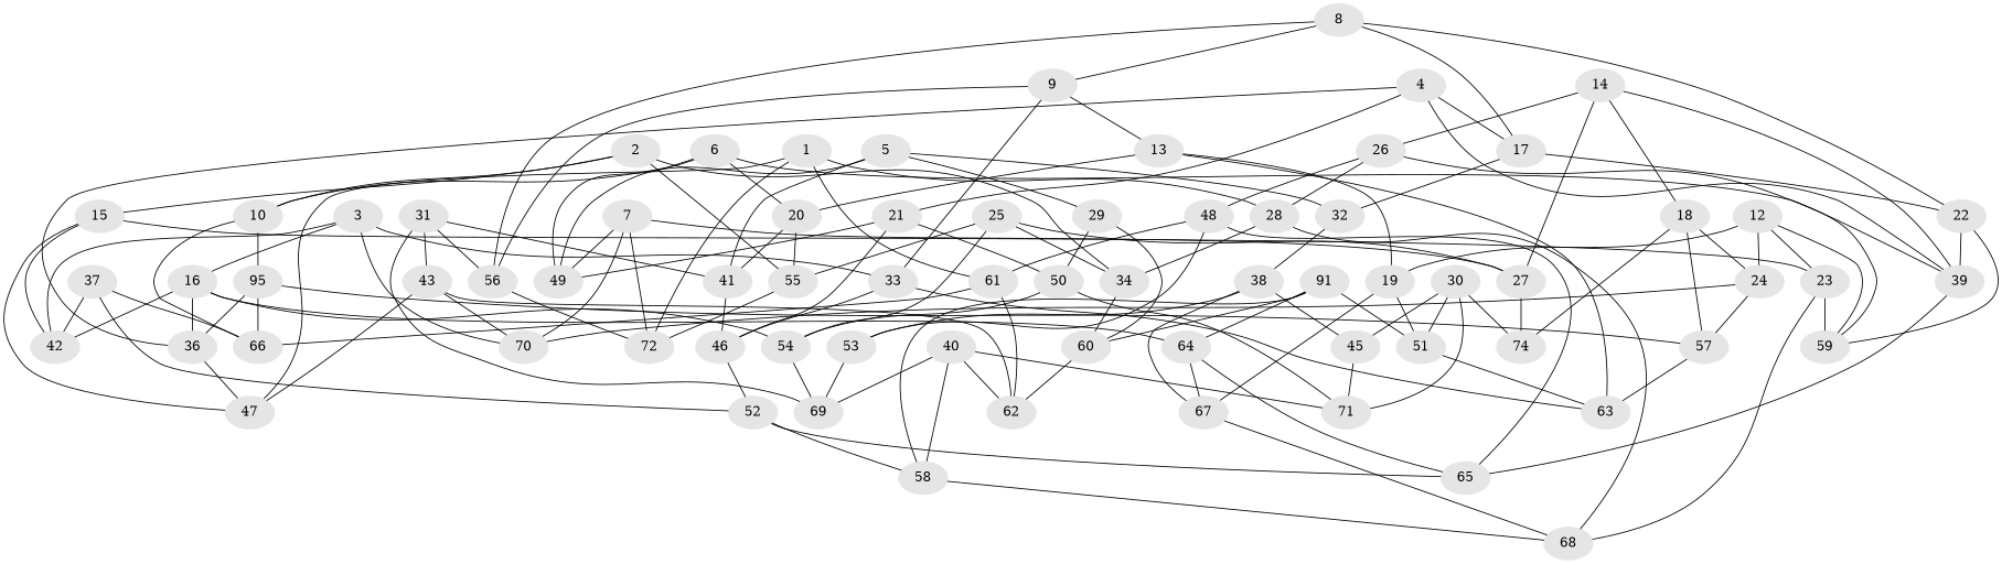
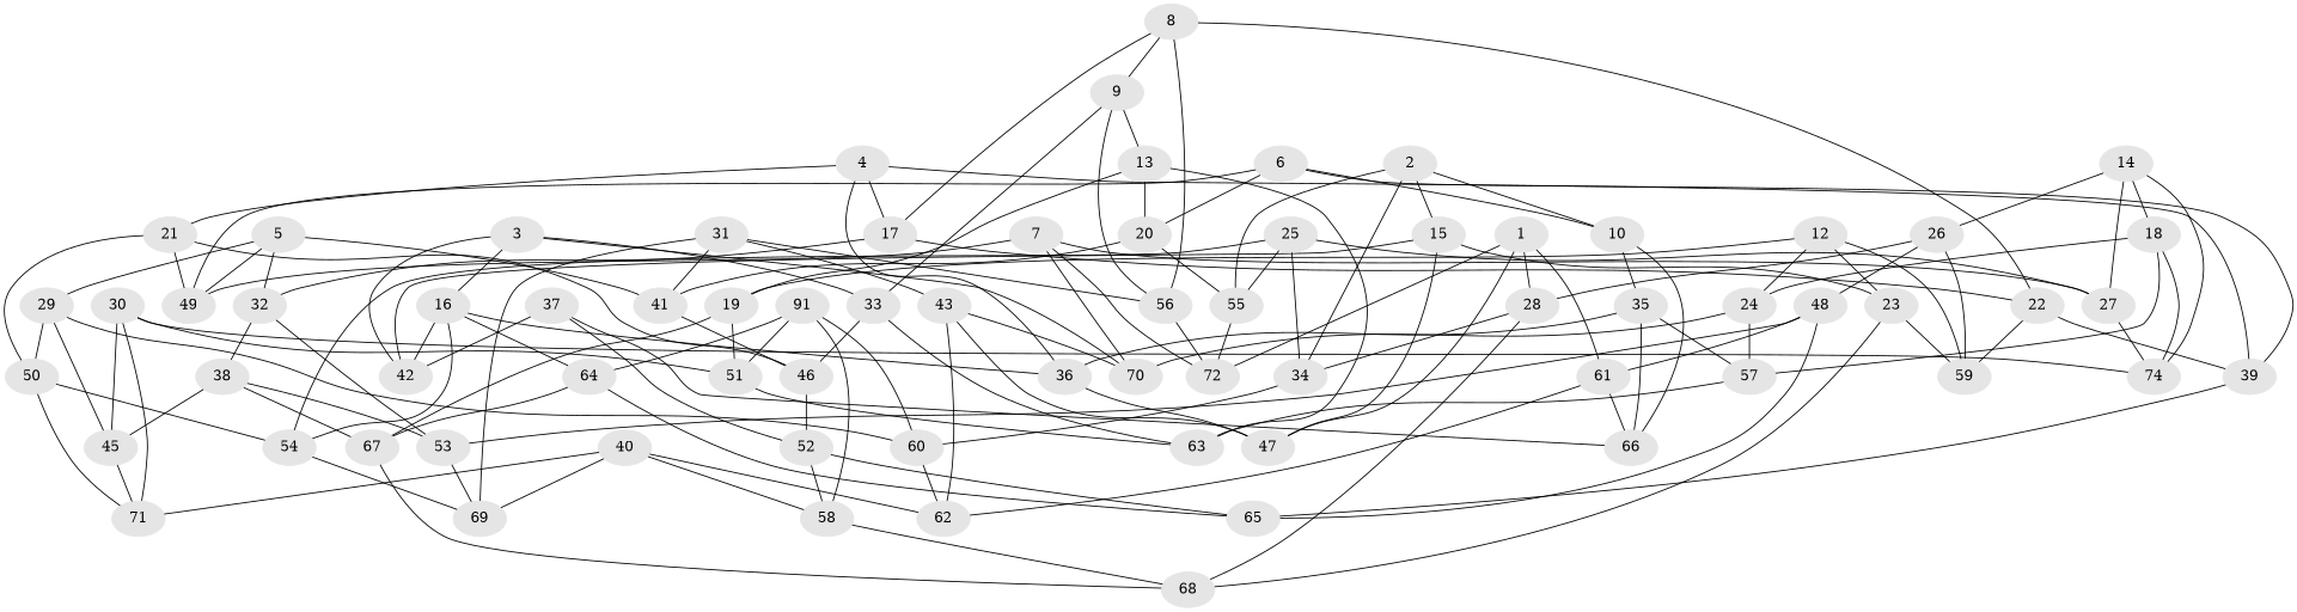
  graph {
    node [color=gray90 style=filled]
    1
    28
    47
    61
    72
    34
    68
    66
    62
    2
    10
    15
    55
-   35 [label=95]
+   35
    42
    23
    60
    3
    16
    33
    70
    36
    64
    54
    63
    46
    4
    17
    21
    39
    32
    22
    49
    50
    65
    5
    29
    41
    45
    38
    53
    6
    20
    7
    27
    n46 [label=74]
    8
    9
    56
    13
    59
    19
    57
    n54 [label=91]
    51
    58
    67
    12
    24
    14
    18
    26
    48
    52
    71
    25
    69
    30
    31
    43
    37
    40
    1 -- 28
    1 -- 47
    1 -- 61
    1 -- 72
    28 -- 34
    28 -- 68
    61 -- 66
    61 -- 62
    34 -- 60
    2 -- 34
    2 -- 10
    2 -- 15
    2 -- 55
    10 -- 66
    10 -- 35
    15 -- 47
    15 -- 42
    15 -- 23
    55 -- 72
    35 -- 66
    35 -- 36
    35 -- 57
    23 -- 68
    23 -- 59
    60 -- 62
    3 -- 42
    3 -- 16
    3 -- 33
    3 -- 70
    16 -- 42
    16 -- 36
    16 -- 64
    16 -- 54
    33 -- 63
    33 -- 46
    36 -- 47
    64 -- 65
    64 -- 67
    54 -- 69
    46 -- 52
    4 -- 36
    4 -- 17
    4 -- 21
    4 -- 39
    17 -- 32
    17 -- 22
    21 -- 46
    21 -- 49
    21 -- 50
    39 -- 65
    32 -- 38
+   32 -- 53
    22 -- 39
    22 -- 59
    50 -- 54
    50 -- 71
    5 -- 32
    5 -- 49
    5 -- 29
    5 -- 41
    29 -- 60
    29 -- 50
+   29 -- 45
    41 -- 46
    45 -- 71
    38 -- 45
    38 -- 53
    38 -- 67
    53 -- 69
    6 -- 10
    6 -- 39
    6 -- 49
    6 -- 20
    20 -- 55
    20 -- 41
    7 -- 72
    7 -- 70
    7 -- 49
    7 -- 27
    27 -- n46
    8 -- 17
    8 -- 22
    8 -- 9
    8 -- 56
    9 -- 33
    9 -- 56
    9 -- 13
    56 -- 72
    13 -- 63
    13 -- 20
    13 -- 19
    19 -- 51
    19 -- 67
    57 -- 63
    n54 -- 60
    n54 -- 64
    n54 -- 51
    n54 -- 58
    51 -- 63
    58 -- 68
    67 -- 68
    12 -- 23
    12 -- 59
    12 -- 19
    12 -- 24
    24 -- 70
    24 -- 57
    14 -- 27
-   14 -- 39
+   14 -- n46
    14 -- 18
    14 -- 26
    18 -- n46
    18 -- 57
    18 -- 24
    26 -- 28
    26 -- 59
    26 -- 48
    48 -- 61
    48 -- 65
    48 -- 53
    52 -- 65
    52 -- 58
    25 -- 34
    25 -- 55
    25 -- 54
    25 -- 27
    30 -- 45
    30 -- n46
    30 -- 51
    30 -- 71
    31 -- 41
    31 -- 56
    31 -- 69
    31 -- 43
    43 -- 47
    43 -- 62
    43 -- 70
    37 -- 66
    37 -- 42
    37 -- 52
    40 -- 62
    40 -- 58
    40 -- 71
    40 -- 69
  }
